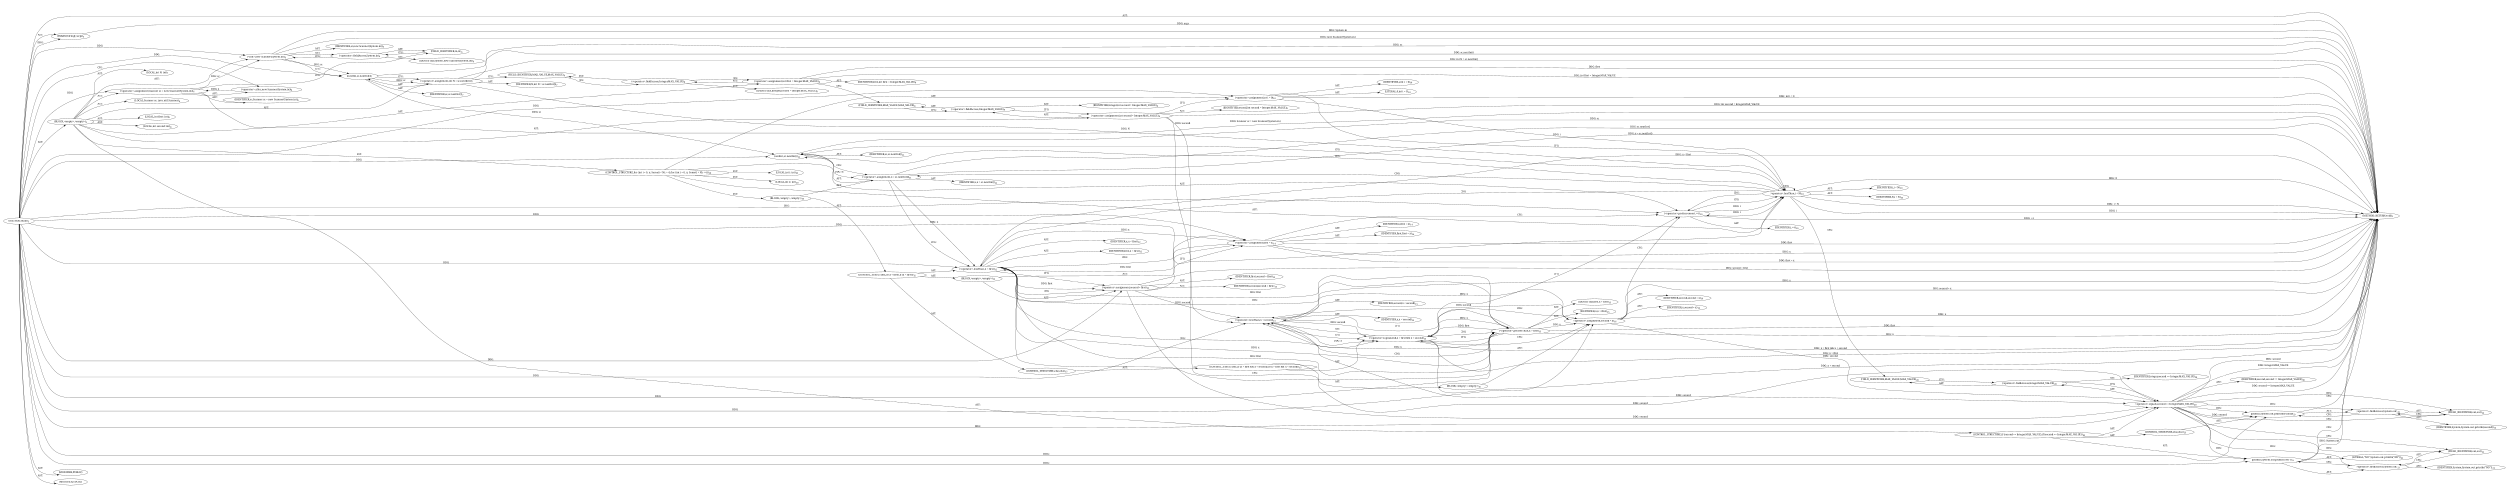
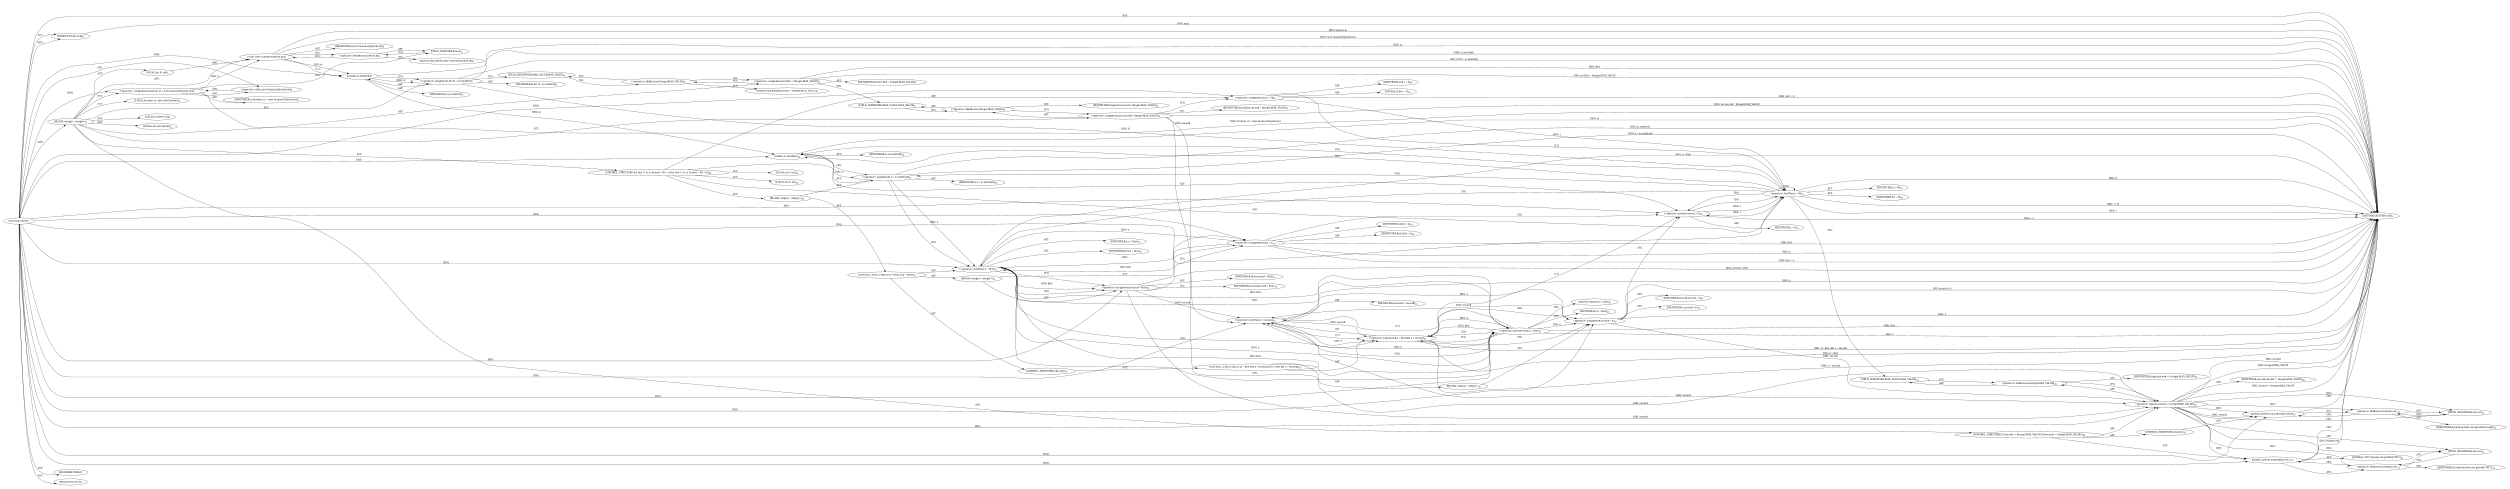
  digraph {
    fontname="Noto Serif"
    rankdir=LR
    node [fontname="Noto Serif"]
    edge [fontname="Noto Serif"]
    n1 [label=<(METHOD,main)<SUB>5</SUB>>]
    n2 [label=<(PARAM,String[] args)<SUB>5</SUB>>]
    n3 [label=<(BLOCK,&lt;empty&gt;,&lt;empty&gt;)<SUB>5</SUB>>]
    n4 [label=<(&lt;operator&gt;.assignment,Scanner sc = new Scanner(System.in))<SUB>6</SUB>>]
    n5 [label=<(&lt;operator&gt;.alloc,new Scanner(System.in))<SUB>6</SUB>>]
    n6 [label=<(&lt;init&gt;,new Scanner(System.in))<SUB>6</SUB>>]
    n7 [label=<(nextInt,sc.nextInt())<SUB>7</SUB>>]
    n8 [label=<(&lt;operator&gt;.assignment,int i = 0)<SUB>10</SUB>>]
    n9 [label=<(&lt;operator&gt;.lessThan,i &lt; N)<SUB>10</SUB>>]
    n10 [label=<(&lt;operator&gt;.preIncrement,++i)<SUB>10</SUB>>]
    n11 [label=<(nextInt,sc.nextInt())<SUB>11</SUB>>]
    n12 [label=<(&lt;operator&gt;.lessThan,x &lt; first)<SUB>12</SUB>>]
    n13 [label=<(&lt;operator&gt;.assignment,second = first)<SUB>13</SUB>>]
    n14 [label=<(&lt;operator&gt;.assignment,first = x)<SUB>14</SUB>>]
    n15 [label=<(&lt;operator&gt;.greaterThan,x &gt; first)<SUB>15</SUB>>]
    n16 [label=<(&lt;operator&gt;.lessThan,x &lt; second)<SUB>15</SUB>>]
    n17 [label=<(&lt;operator&gt;.assignment,second = x)<SUB>16</SUB>>]
    n18 [label=<(&lt;operator&gt;.equals,second == Integer.MAX_VALUE)<SUB>20</SUB>>]
    n19 [label=<(println,System.out.println(&quot;NO&quot;))<SUB>21</SUB>>]
    n20 [label=<(println,System.out.println(second))<SUB>23</SUB>>]
    n21 [label=<(MODIFIER,PUBLIC)>]
    n22 [label=<(MODIFIER,STATIC)>]
    n23 [label=<(METHOD_RETURN,void)<SUB>5</SUB>>]
    n24 [label=<(LOCAL,Scanner sc: java.util.Scanner)<SUB>6</SUB>>]
    n25 [label=<(LOCAL,int N: int)<SUB>7</SUB>>]
    n26 [label=<(&lt;operator&gt;.assignment,int N = sc.nextInt())<SUB>7</SUB>>]
    n27 [label=<(LOCAL,int first: int)<SUB>8</SUB>>]
    n28 [label=<(LOCAL,int second: int)<SUB>8</SUB>>]
    n29 [label=<(&lt;operator&gt;.assignment,int first = Integer.MAX_VALUE)<SUB>8</SUB>>]
    n30 [label=<(&lt;operator&gt;.assignment,int second = Integer.MAX_VALUE)<SUB>8</SUB>>]
    n31 [label=<(CONTROL_STRUCTURE,for (int i = 0, x; Some(i &lt; N); ++i),for (int i = 0, x; Some(i &lt; N); ++i))<SUB>10</SUB>>]
    n32 [label=<(CONTROL_STRUCTURE,if (second == Integer.MAX_VALUE),if (second == Integer.MAX_VALUE))<SUB>20</SUB>>]
    n33 [label=<(IDENTIFIER,sc,Scanner sc = new Scanner(System.in))<SUB>6</SUB>>]
    n34 [label=<(FIELD_IDENTIFIER,in,in)<SUB>6</SUB>>]
    n35 [label=<(IDENTIFIER,sc,new Scanner(System.in))<SUB>6</SUB>>]
    n36 [label=<(&lt;operator&gt;.fieldAccess,System.in)<SUB>6</SUB>>]
    n37 [label=<(IDENTIFIER,sc,sc.nextInt())<SUB>7</SUB>>]
    n38 [label=<(IDENTIFIER,i,int i = 0)<SUB>10</SUB>>]
    n39 [label=<(LITERAL,0,int i = 0)<SUB>10</SUB>>]
    n40 [label=<(IDENTIFIER,i,i &lt; N)<SUB>10</SUB>>]
    n41 [label=<(IDENTIFIER,N,i &lt; N)<SUB>10</SUB>>]
    n42 [label=<(&lt;operator&gt;.assignment,x = sc.nextInt())<SUB>11</SUB>>]
    n43 [label=<(FIELD_IDENTIFIER,MAX_VALUE,MAX_VALUE)<SUB>20</SUB>>]
    n44 [label=<(IDENTIFIER,i,++i)<SUB>10</SUB>>]
    n45 [label=<(IDENTIFIER,sc,sc.nextInt())<SUB>11</SUB>>]
    n46 [label=<(IDENTIFIER,x,x &lt; first)<SUB>12</SUB>>]
    n47 [label=<(IDENTIFIER,first,x &lt; first)<SUB>12</SUB>>]
    n48 [label=<(&lt;operator&gt;.logicalAnd,x &gt; first &amp;&amp; x &lt; second)<SUB>15</SUB>>]
    n49 [label=<(IDENTIFIER,second,second = first)<SUB>13</SUB>>]
    n50 [label=<(IDENTIFIER,first,second = first)<SUB>13</SUB>>]
    n51 [label=<(IDENTIFIER,first,first = x)<SUB>14</SUB>>]
    n52 [label=<(IDENTIFIER,x,first = x)<SUB>14</SUB>>]
    n53 [label=<(IDENTIFIER,x,x &gt; first)<SUB>15</SUB>>]
    n54 [label=<(IDENTIFIER,first,x &gt; first)<SUB>15</SUB>>]
-   n55 [label=<(IDENTIFIER,x,x &lt; second)<SUB>15</SUB>>]
    n56 [label=<(IDENTIFIER,second,x &lt; second)<SUB>15</SUB>>]
    n57 [label=<(IDENTIFIER,second,second = x)<SUB>16</SUB>>]
    n58 [label=<(IDENTIFIER,x,second = x)<SUB>16</SUB>>]
    n59 [label=<(IDENTIFIER,second,second == Integer.MAX_VALUE)<SUB>20</SUB>>]
    n60 [label=<(&lt;operator&gt;.fieldAccess,Integer.MAX_VALUE)<SUB>20</SUB>>]
    n61 [label=<(&lt;operator&gt;.fieldAccess,System.out)<SUB>21</SUB>>]
    n62 [label=<(FIELD_IDENTIFIER,out,out)<SUB>21</SUB>>]
    n63 [label=<(&lt;operator&gt;.fieldAccess,System.out)<SUB>23</SUB>>]
    n64 [label=<(FIELD_IDENTIFIER,out,out)<SUB>23</SUB>>]
    n65 [label=<(LITERAL,&quot;NO&quot;,System.out.println(&quot;NO&quot;))<SUB>21</SUB>>]
    n66 [label=<(IDENTIFIER,N,int N = sc.nextInt())<SUB>7</SUB>>]
    n67 [label=<(FIELD_IDENTIFIER,MAX_VALUE,MAX_VALUE)<SUB>8</SUB>>]
    n68 [label=<(IDENTIFIER,first,int first = Integer.MAX_VALUE)<SUB>8</SUB>>]
    n69 [label=<(&lt;operator&gt;.fieldAccess,Integer.MAX_VALUE)<SUB>8</SUB>>]
    n70 [label=<(FIELD_IDENTIFIER,MAX_VALUE,MAX_VALUE)<SUB>8</SUB>>]
    n71 [label=<(IDENTIFIER,second,int second = Integer.MAX_VALUE)<SUB>8</SUB>>]
    n72 [label=<(&lt;operator&gt;.fieldAccess,Integer.MAX_VALUE)<SUB>8</SUB>>]
    n73 [label=<(LOCAL,int i: int)<SUB>10</SUB>>]
    n74 [label=<(LOCAL,int x: int)<SUB>10</SUB>>]
    n75 [label=<(BLOCK,&lt;empty&gt;,&lt;empty&gt;)<SUB>10</SUB>>]
    n76 [label=<(CONTROL_STRUCTURE,else,else)<SUB>23</SUB>>]
    n77 [label=<(IDENTIFIER,System,new Scanner(System.in))<SUB>6</SUB>>]
    n78 [label=<(IDENTIFIER,Integer,int first = Integer.MAX_VALUE)<SUB>8</SUB>>]
    n79 [label=<(IDENTIFIER,Integer,int second = Integer.MAX_VALUE)<SUB>8</SUB>>]
    n80 [label=<(CONTROL_STRUCTURE,if (x &lt; first),if (x &lt; first))<SUB>12</SUB>>]
    n81 [label=<(IDENTIFIER,x,x = sc.nextInt())<SUB>11</SUB>>]
    n82 [label=<(BLOCK,&lt;empty&gt;,&lt;empty&gt;)<SUB>12</SUB>>]
    n83 [label=<(CONTROL_STRUCTURE,else,else)<SUB>15</SUB>>]
    n84 [label=<(CONTROL_STRUCTURE,if (x &gt; first &amp;&amp; x &lt; second),if (x &gt; first &amp;&amp; x &lt; second))<SUB>15</SUB>>]
    n85 [label=<(BLOCK,&lt;empty&gt;,&lt;empty&gt;)<SUB>15</SUB>>]
    n86 [label=<(IDENTIFIER,Integer,second == Integer.MAX_VALUE)<SUB>20</SUB>>]
    n87 [label=<(IDENTIFIER,System,System.out.println(&quot;NO&quot;))<SUB>21</SUB>>]
    n88 [label=<(IDENTIFIER,System,System.out.println(second))<SUB>24</SUB>>]
    n1 -> n2 [label="AST: "]
    n1 -> n2 [label="DDG: "]
    n1 -> n3 [label="AST: "]
    n1 -> n4 [label="DDG: "]
    n1 -> n5 [label="CFG: "]
-   n1 -> n6 [label="DDG: "]
+   n25 -> n6 [label="DDG: "]
    n1 -> n7 [label="DDG: "]
    n1 -> n8 [label="DDG: "]
    n1 -> n9 [label="DDG: "]
    n1 -> n10 [label="DDG: "]
    n1 -> n11 [label="DDG: "]
    n1 -> n12 [label="DDG: "]
    n1 -> n13 [label="DDG: "]
    n1 -> n14 [label="DDG: "]
    n1 -> n15 [label="DDG: "]
    n1 -> n16 [label="DDG: "]
    n1 -> n17 [label="DDG: "]
    n1 -> n18 [label="DDG: "]
    n1 -> n19 [label="DDG: "]
    n1 -> n20 [label="DDG: "]
    n1 -> n21 [label="AST: "]
    n1 -> n22 [label="AST: "]
    n1 -> n23 [label="AST: "]
    n2 -> n23 [label="DDG: args"]
    n3 -> n4 [label="AST: "]
    n3 -> n6 [label="AST: "]
    n3 -> n24 [label="AST: "]
    n3 -> n25 [label="AST: "]
    n3 -> n26 [label="AST: "]
    n3 -> n27 [label="AST: "]
    n3 -> n28 [label="AST: "]
    n3 -> n29 [label="AST: "]
    n3 -> n30 [label="AST: "]
    n3 -> n31 [label="AST: "]
    n3 -> n32 [label="AST: "]
    n4 -> n5 [label="AST: "]
    n4 -> n6 [label="DDG: sc"]
    n4 -> n23 [label="DDG: Scanner sc = new Scanner(System.in)"]
    n4 -> n33 [label="AST: "]
    n4 -> n34 [label="CFG: "]
-   n5 -> n4 [label="DDG: x"]
+   n5 -> n4 [label="CFG: "]
    n6 -> n7 [label="CFG: "]
    n6 -> n7 [label="DDG: sc"]
    n6 -> n23 [label="DDG: System.in"]
    n6 -> n23 [label="DDG: new Scanner(System.in)"]
    n6 -> n35 [label="AST: "]
    n6 -> n36 [label="AST: "]
    n7 -> n11 [label="DDG: sc"]
    n7 -> n23 [label="DDG: sc"]
    n7 -> n26 [label="CFG: "]
    n7 -> n26 [label="DDG: sc"]
    n7 -> n37 [label="AST: "]
    n8 -> n9 [label="CFG: "]
    n8 -> n9 [label="DDG: i"]
    n8 -> n23 [label="DDG: int i = 0"]
    n8 -> n38 [label="AST: "]
    n8 -> n39 [label="AST: "]
    n9 -> n9 [label="CDG: "]
    n9 -> n10 [label="DDG: i"]
    n9 -> n10 [label="CDG: "]
    n9 -> n11 [label="CFG: "]
    n9 -> n11 [label="CDG: "]
    n9 -> n12 [label="CDG: "]
    n9 -> n23 [label="DDG: i"]
    n9 -> n23 [label="DDG: N"]
    n9 -> n23 [label="DDG: i &lt; N"]
    n9 -> n40 [label="AST: "]
    n9 -> n41 [label="AST: "]
    n9 -> n42 [label="CDG: "]
    n9 -> n43 [label="CFG: "]
    n10 -> n9 [label="CFG: "]
    n10 -> n9 [label="DDG: i"]
    n10 -> n23 [label="DDG: ++i"]
    n10 -> n44 [label="AST: "]
    n11 -> n23 [label="DDG: sc"]
    n11 -> n42 [label="CFG: "]
    n11 -> n42 [label="DDG: sc"]
    n11 -> n45 [label="AST: "]
    n12 -> n13 [label="CFG: "]
    n12 -> n13 [label="DDG: first"]
    n12 -> n13 [label="CDG: "]
    n12 -> n14 [label="DDG: x"]
    n12 -> n14 [label="CDG: "]
    n12 -> n15 [label="CFG: "]
    n12 -> n15 [label="DDG: x"]
    n12 -> n15 [label="DDG: first"]
    n12 -> n15 [label="CDG: "]
    n12 -> n23 [label="DDG: x &lt; first"]
    n12 -> n46 [label="AST: "]
    n12 -> n47 [label="AST: "]
    n12 -> n48 [label="CDG: "]
    n13 -> n14 [label="CFG: "]
    n13 -> n16 [label="DDG: second"]
    n13 -> n18 [label="DDG: second"]
    n13 -> n23 [label="DDG: second = first"]
    n13 -> n49 [label="AST: "]
    n13 -> n50 [label="AST: "]
    n14 -> n10 [label="CFG: "]
    n14 -> n12 [label="DDG: first"]
    n14 -> n23 [label="DDG: first"]
    n14 -> n23 [label="DDG: x"]
    n14 -> n23 [label="DDG: first = x"]
    n14 -> n51 [label="AST: "]
    n14 -> n52 [label="AST: "]
    n15 -> n12 [label="DDG: first"]
    n15 -> n16 [label="CFG: "]
    n15 -> n16 [label="DDG: x"]
    n15 -> n16 [label="CDG: "]
    n15 -> n17 [label="DDG: x"]
    n15 -> n23 [label="DDG: x"]
    n15 -> n23 [label="DDG: first"]
    n15 -> n48 [label="CFG: "]
    n15 -> n48 [label="DDG: x"]
    n15 -> n48 [label="DDG: first"]
    n15 -> n53 [label="AST: "]
    n15 -> n54 [label="AST: "]
    n16 -> n17 [label="DDG: x"]
    n16 -> n18 [label="DDG: second"]
    n16 -> n23 [label="DDG: x"]
    n16 -> n48 [label="CFG: "]
    n16 -> n48 [label="DDG: x"]
    n16 -> n48 [label="DDG: second"]
-   n16 -> n55 [label="AST: "]
    n16 -> n56 [label="AST: "]
    n17 -> n10 [label="CFG: "]
    n17 -> n16 [label="DDG: second"]
    n17 -> n18 [label="DDG: second"]
    n17 -> n23 [label="DDG: x"]
    n17 -> n23 [label="DDG: second = x"]
    n17 -> n57 [label="AST: "]
    n17 -> n58 [label="AST: "]
    n18 -> n19 [label="CDG: "]
    n18 -> n20 [label="DDG: second"]
    n18 -> n20 [label="CDG: "]
    n18 -> n23 [label="DDG: second"]
    n18 -> n23 [label="DDG: Integer.MAX_VALUE"]
    n18 -> n23 [label="DDG: second == Integer.MAX_VALUE"]
    n18 -> n59 [label="AST: "]
    n18 -> n60 [label="AST: "]
    n18 -> n61 [label="CDG: "]
    n18 -> n62 [label="CFG: "]
    n18 -> n62 [label="CDG: "]
    n18 -> n63 [label="CDG: "]
    n18 -> n64 [label="CFG: "]
    n18 -> n64 [label="CDG: "]
    n19 -> n23 [label="CFG: "]
    n19 -> n23 [label="DDG: System.out"]
    n19 -> n61 [label="AST: "]
    n19 -> n65 [label="AST: "]
    n20 -> n23 [label="CFG: "]
    n20 -> n63 [label="AST: "]
    n26 -> n7 [label="AST: "]
    n26 -> n9 [label="DDG: N"]
    n26 -> n23 [label="DDG: sc.nextInt()"]
    n26 -> n23 [label="DDG: int N = sc.nextInt()"]
    n26 -> n66 [label="AST: "]
    n26 -> n67 [label="CFG: "]
    n29 -> n23 [label="DDG: first"]
    n29 -> n23 [label="DDG: int first = Integer.MAX_VALUE"]
    n29 -> n68 [label="AST: "]
    n29 -> n69 [label="AST: "]
    n29 -> n70 [label="CFG: "]
    n30 -> n8 [label="CFG: "]
    n30 -> n16 [label="DDG: second"]
    n30 -> n18 [label="DDG: second"]
    n30 -> n23 [label="DDG: int second = Integer.MAX_VALUE"]
    n30 -> n71 [label="AST: "]
    n30 -> n72 [label="AST: "]
    n31 -> n8 [label="AST: "]
    n31 -> n9 [label="AST: "]
    n31 -> n10 [label="AST: "]
    n31 -> n73 [label="AST: "]
    n31 -> n74 [label="AST: "]
    n31 -> n75 [label="AST: "]
    n32 -> n18 [label="AST: "]
    n32 -> n19 [label="AST: "]
    n32 -> n76 [label="AST: "]
    n34 -> n36 [label="CFG: "]
    n36 -> n6 [label="CFG: "]
    n36 -> n34 [label="AST: "]
    n36 -> n77 [label="AST: "]
    n42 -> n11 [label="AST: "]
    n42 -> n12 [label="CFG: "]
    n42 -> n12 [label="DDG: x"]
    n42 -> n23 [label="DDG: sc.nextInt()"]
    n42 -> n23 [label="DDG: x = sc.nextInt()"]
    n42 -> n81 [label="AST: "]
    n43 -> n60 [label="CFG: "]
    n48 -> n10 [label="CFG: "]
    n48 -> n15 [label="CDG: "]
    n48 -> n16 [label="AST: "]
    n48 -> n17 [label="CFG: "]
    n48 -> n17 [label="CDG: "]
    n48 -> n23 [label="DDG: x &gt; first"]
    n48 -> n23 [label="DDG: x &lt; second"]
    n48 -> n23 [label="DDG: x &gt; first &amp;&amp; x &lt; second"]
    n60 -> n18 [label="CFG: "]
    n60 -> n43 [label="AST: "]
    n60 -> n86 [label="AST: "]
    n61 -> n19 [label="CFG: "]
    n61 -> n62 [label="AST: "]
    n61 -> n87 [label="AST: "]
    n62 -> n61 [label="CFG: "]
    n63 -> n20 [label="CFG: "]
    n63 -> n64 [label="AST: "]
    n63 -> n88 [label="AST: "]
    n64 -> n63 [label="CFG: "]
    n67 -> n69 [label="CFG: "]
    n69 -> n29 [label="CFG: "]
    n69 -> n67 [label="AST: "]
    n69 -> n78 [label="AST: "]
    n70 -> n72 [label="CFG: "]
    n72 -> n30 [label="CFG: "]
    n72 -> n70 [label="AST: "]
    n72 -> n79 [label="AST: "]
    n75 -> n42 [label="AST: "]
    n75 -> n80 [label="AST: "]
    n76 -> n20 [label="AST: "]
    n80 -> n12 [label="AST: "]
    n80 -> n82 [label="AST: "]
    n80 -> n83 [label="AST: "]
    n82 -> n13 [label="AST: "]
    n82 -> n14 [label="AST: "]
    n83 -> n84 [label="AST: "]
    n84 -> n48 [label="AST: "]
    n84 -> n85 [label="AST: "]
    n85 -> n17 [label="AST: "]
  }
